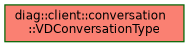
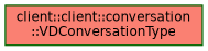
  digraph {
    rankdir=LR
-   n1 [color=darkgreen fillcolor=salmon fontname=Helvetica fontsize=10 height=0.2 label="diag::client::conversation\l::VDConversationType" shape=box style=filled width=0.4]
+   n1 [color=darkgreen fillcolor=salmon fontname=Helvetica fontsize=10 height=0.2 label="client::client::conversation\l::VDConversationType" shape=box style=filled width=0.4]
  }
